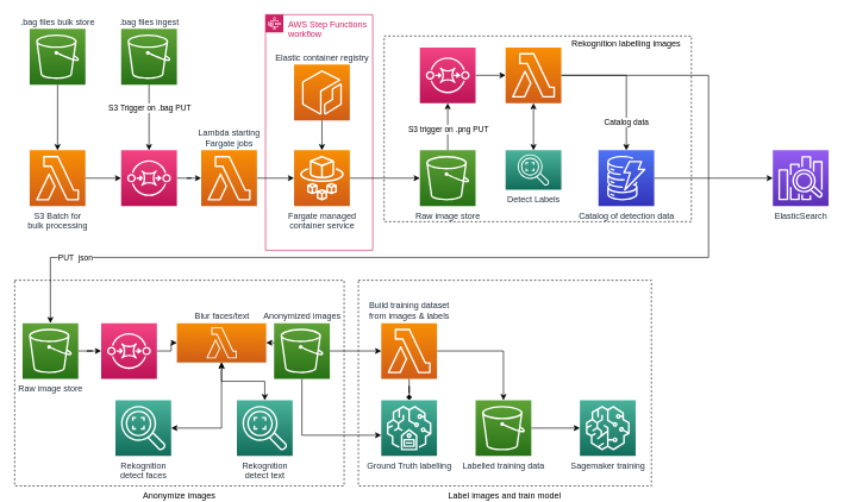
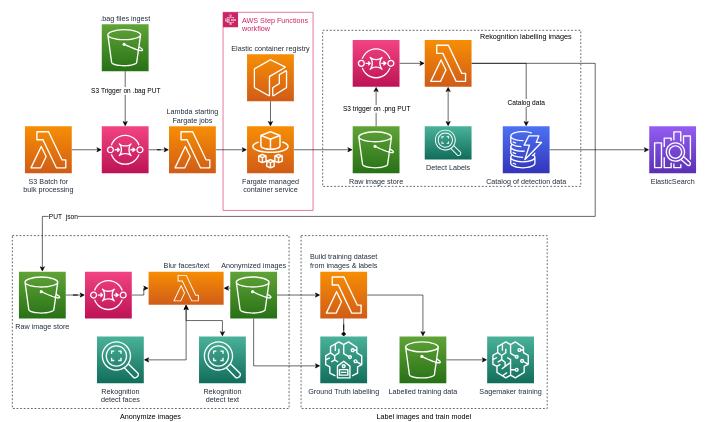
  <mxCell id="0" />
  <mxCell id="1" parent="0" />
  <mxCell id="2" value="Label images and train model" style="rounded=0;whiteSpace=wrap;html=1;dashed=1;fillColor=none;labelPosition=center;verticalLabelPosition=bottom;align=center;verticalAlign=top;" parent="1" vertex="1"><mxGeometry x="501" y="392" width="410" height="288" as="geometry" /></mxCell>
  <mxCell id="3" value="Anonymize images" style="rounded=0;whiteSpace=wrap;html=1;dashed=1;fillColor=none;labelPosition=center;verticalLabelPosition=bottom;align=center;verticalAlign=top;" parent="1" vertex="1"><mxGeometry x="20" y="392" width="461" height="288" as="geometry" /></mxCell>
  <mxCell id="4" value="" style="rounded=0;whiteSpace=wrap;html=1;fillColor=none;dashed=1;" parent="1" vertex="1"><mxGeometry x="537" y="50" width="430" height="260" as="geometry" /></mxCell>
  <mxCell id="5" value="AWS Step Functions workflow" style="points=[[0,0],[0.25,0],[0.5,0],[0.75,0],[1,0],[1,0.25],[1,0.5],[1,0.75],[1,1],[0.75,1],[0.5,1],[0.25,1],[0,1],[0,0.75],[0,0.5],[0,0.25]];outlineConnect=0;gradientColor=none;html=1;whiteSpace=wrap;fontSize=12;fontStyle=0;shape=mxgraph.aws4.group;grIcon=mxgraph.aws4.group_aws_step_functions_workflow;strokeColor=#CD2264;fillColor=none;verticalAlign=top;align=left;spacingLeft=30;fontColor=#CD2264;dashed=0;" parent="1" vertex="1"><mxGeometry x="371" y="20" width="150" height="330" as="geometry" /></mxCell>
  <mxCell id="6" style="edgeStyle=orthogonalEdgeStyle;rounded=0;orthogonalLoop=1;jettySize=auto;html=1;startArrow=none;startFill=0;" parent="1" source="8" target="41" edge="1"><mxGeometry relative="1" as="geometry" /></mxCell>
  <mxCell id="7" value="S3 Trigger on .bag PUT" style="edgeLabel;html=1;align=center;verticalAlign=middle;resizable=0;points=[];" parent="6" vertex="1" connectable="0"><mxGeometry x="0.258" y="-2" relative="1" as="geometry"><mxPoint x="2" y="-26" as="offset" /></mxGeometry></mxCell>
  <mxCell id="8" value=".bag files ingest" style="outlineConnect=0;fontColor=#232F3E;gradientColor=#60A337;gradientDirection=north;fillColor=#277116;strokeColor=#ffffff;dashed=0;verticalLabelPosition=top;verticalAlign=bottom;align=center;html=1;fontSize=12;fontStyle=0;aspect=fixed;shape=mxgraph.aws4.resourceIcon;resIcon=mxgraph.aws4.s3;labelPosition=center;" parent="1" vertex="1"><mxGeometry x="169" y="40" width="78" height="78" as="geometry" /></mxCell>
  <mxCell id="9" style="edgeStyle=orthogonalEdgeStyle;rounded=0;orthogonalLoop=1;jettySize=auto;html=1;" parent="1" source="10" target="48" edge="1"><mxGeometry relative="1" as="geometry" /></mxCell>
  <mxCell id="10" value="Fargate managed &lt;br&gt;container service" style="outlineConnect=0;fontColor=#232F3E;gradientColor=#F78E04;gradientDirection=north;fillColor=#D05C17;strokeColor=#ffffff;dashed=0;verticalLabelPosition=bottom;verticalAlign=top;align=center;html=1;fontSize=12;fontStyle=0;aspect=fixed;shape=mxgraph.aws4.resourceIcon;resIcon=mxgraph.aws4.fargate;" parent="1" vertex="1"><mxGeometry x="411" y="210" width="78" height="78" as="geometry" /></mxCell>
  <mxCell id="11" style="edgeStyle=orthogonalEdgeStyle;rounded=0;orthogonalLoop=1;jettySize=auto;html=1;" parent="1" source="12" target="10" edge="1"><mxGeometry relative="1" as="geometry" /></mxCell>
  <mxCell id="12" value="Elastic container registry" style="outlineConnect=0;fontColor=#232F3E;gradientColor=#F78E04;gradientDirection=north;fillColor=#D05C17;strokeColor=#ffffff;dashed=0;verticalLabelPosition=top;verticalAlign=bottom;align=center;html=1;fontSize=12;fontStyle=0;aspect=fixed;shape=mxgraph.aws4.resourceIcon;resIcon=mxgraph.aws4.ecr;labelPosition=center;" parent="1" vertex="1"><mxGeometry x="411" y="90" width="78" height="78" as="geometry" /></mxCell>
  <mxCell id="13" style="edgeStyle=orthogonalEdgeStyle;rounded=0;orthogonalLoop=1;jettySize=auto;html=1;" parent="1" source="14" target="19" edge="1"><mxGeometry relative="1" as="geometry" /></mxCell>
  <mxCell id="14" value="" style="outlineConnect=0;fontColor=#232F3E;gradientColor=#F34482;gradientDirection=north;fillColor=#BC1356;strokeColor=#ffffff;dashed=0;verticalLabelPosition=bottom;verticalAlign=top;align=center;html=1;fontSize=12;fontStyle=0;aspect=fixed;shape=mxgraph.aws4.resourceIcon;resIcon=mxgraph.aws4.sqs;" parent="1" vertex="1"><mxGeometry x="587" y="66" width="78" height="78" as="geometry" /></mxCell>
  <mxCell id="15" style="edgeStyle=orthogonalEdgeStyle;rounded=0;orthogonalLoop=1;jettySize=auto;html=1;startArrow=classic;startFill=1;" parent="1" source="19" target="20" edge="1"><mxGeometry relative="1" as="geometry" /></mxCell>
  <mxCell id="16" value="Catalog data" style="edgeStyle=orthogonalEdgeStyle;rounded=0;orthogonalLoop=1;jettySize=auto;html=1;startArrow=none;startFill=0;" parent="1" source="19" target="45" edge="1"><mxGeometry x="0.604" relative="1" as="geometry"><mxPoint as="offset" /></mxGeometry></mxCell>
  <mxCell id="17" style="edgeStyle=orthogonalEdgeStyle;rounded=0;orthogonalLoop=1;jettySize=auto;html=1;startArrow=none;startFill=0;" parent="1" source="19" target="50" edge="1"><mxGeometry relative="1" as="geometry"><Array as="points"><mxPoint x="991" y="105" /><mxPoint x="991" y="360" /><mxPoint x="70" y="360" /></Array></mxGeometry></mxCell>
  <mxCell id="18" value="PUT&amp;nbsp; json" style="edgeLabel;html=1;align=center;verticalAlign=middle;resizable=0;points=[];" parent="17" vertex="1" connectable="0"><mxGeometry x="0.829" y="-1" relative="1" as="geometry"><mxPoint as="offset" /></mxGeometry></mxCell>
  <mxCell id="19" value="" style="outlineConnect=0;fontColor=#232F3E;gradientColor=#F78E04;gradientDirection=north;fillColor=#D05C17;strokeColor=#ffffff;dashed=0;verticalLabelPosition=top;verticalAlign=bottom;align=center;html=1;fontSize=12;fontStyle=0;aspect=fixed;shape=mxgraph.aws4.resourceIcon;resIcon=mxgraph.aws4.lambda;labelPosition=center;" parent="1" vertex="1"><mxGeometry x="707" y="66" width="78" height="78" as="geometry" /></mxCell>
  <mxCell id="20" value="Detect Labels" style="outlineConnect=0;fontColor=#232F3E;gradientColor=#4AB29A;gradientDirection=north;fillColor=#116D5B;strokeColor=#ffffff;dashed=0;verticalLabelPosition=bottom;verticalAlign=top;align=center;html=1;fontSize=12;fontStyle=0;aspect=fixed;shape=mxgraph.aws4.resourceIcon;resIcon=mxgraph.aws4.rekognition_2;" parent="1" vertex="1"><mxGeometry x="707" y="210" width="78" height="55" as="geometry" /></mxCell>
  <mxCell id="21" value="Rekognition labelling images" style="text;html=1;strokeColor=none;fillColor=none;align=center;verticalAlign=middle;whiteSpace=wrap;rounded=0;dashed=1;" parent="1" vertex="1"><mxGeometry x="771" y="30" width="210" height="62" as="geometry" /></mxCell>
  <mxCell id="22" style="edgeStyle=orthogonalEdgeStyle;rounded=0;orthogonalLoop=1;jettySize=auto;html=1;" parent="1" source="23" target="25" edge="1"><mxGeometry relative="1" as="geometry" /></mxCell>
  <mxCell id="23" value="" style="outlineConnect=0;fontColor=#232F3E;gradientColor=#F34482;gradientDirection=north;fillColor=#BC1356;strokeColor=#ffffff;dashed=0;verticalLabelPosition=bottom;verticalAlign=top;align=center;html=1;fontSize=12;fontStyle=0;aspect=fixed;shape=mxgraph.aws4.resourceIcon;resIcon=mxgraph.aws4.sqs;" parent="1" vertex="1"><mxGeometry x="141" y="452" width="78" height="78" as="geometry" /></mxCell>
  <mxCell id="24" style="edgeStyle=orthogonalEdgeStyle;rounded=0;orthogonalLoop=1;jettySize=auto;html=1;startArrow=classic;startFill=1;" parent="1" source="25" target="30" edge="1"><mxGeometry relative="1" as="geometry" /></mxCell>
  <mxCell id="25" value="Blur faces/text" style="outlineConnect=0;fontColor=#232F3E;gradientColor=#F78E04;gradientDirection=north;fillColor=#D05C17;strokeColor=#ffffff;dashed=0;verticalLabelPosition=top;verticalAlign=bottom;align=center;html=1;fontSize=12;fontStyle=0;aspect=fixed;shape=mxgraph.aws4.resourceIcon;resIcon=mxgraph.aws4.lambda;labelPosition=center;" parent="1" vertex="1"><mxGeometry x="247" y="452" width="125" height="55" as="geometry" /></mxCell>
  <mxCell id="26" style="edgeStyle=orthogonalEdgeStyle;rounded=0;orthogonalLoop=1;jettySize=auto;html=1;startArrow=classic;startFill=1;" parent="1" source="27" target="25" edge="1"><mxGeometry relative="1" as="geometry" /></mxCell>
  <mxCell id="27" value="Rekognition &lt;br&gt;detect faces" style="outlineConnect=0;fontColor=#232F3E;gradientColor=#4AB29A;gradientDirection=north;fillColor=#116D5B;strokeColor=#ffffff;dashed=0;verticalLabelPosition=bottom;verticalAlign=top;align=center;html=1;fontSize=12;fontStyle=0;aspect=fixed;shape=mxgraph.aws4.resourceIcon;resIcon=mxgraph.aws4.rekognition_2;" parent="1" vertex="1"><mxGeometry x="161" y="560" width="78" height="78" as="geometry" /></mxCell>
  <mxCell id="28" style="edgeStyle=orthogonalEdgeStyle;rounded=0;orthogonalLoop=1;jettySize=auto;html=1;startArrow=none;startFill=0;" parent="1" source="30" target="31" edge="1"><mxGeometry relative="1" as="geometry"><Array as="points"><mxPoint x="422" y="609" /></Array></mxGeometry></mxCell>
  <mxCell id="29" style="edgeStyle=orthogonalEdgeStyle;rounded=0;orthogonalLoop=1;jettySize=auto;html=1;startArrow=none;startFill=0;" parent="1" source="30" target="36" edge="1"><mxGeometry relative="1" as="geometry" /></mxCell>
  <mxCell id="30" value="Anonymized images" style="outlineConnect=0;fontColor=#232F3E;gradientColor=#60A337;gradientDirection=north;fillColor=#277116;strokeColor=#ffffff;dashed=0;verticalLabelPosition=top;verticalAlign=bottom;align=center;html=1;fontSize=12;fontStyle=0;aspect=fixed;shape=mxgraph.aws4.resourceIcon;resIcon=mxgraph.aws4.s3;labelPosition=center;" parent="1" vertex="1"><mxGeometry x="383" y="452" width="78" height="78" as="geometry" /></mxCell>
  <mxCell id="31" value="Ground Truth labelling" style="outlineConnect=0;fontColor=#232F3E;gradientColor=#4AB29A;gradientDirection=north;fillColor=#116D5B;strokeColor=#ffffff;dashed=0;verticalLabelPosition=bottom;verticalAlign=top;align=center;html=1;fontSize=12;fontStyle=0;aspect=fixed;shape=mxgraph.aws4.resourceIcon;resIcon=mxgraph.aws4.sagemaker_ground_truth;" parent="1" vertex="1"><mxGeometry x="533" y="560" width="78" height="78" as="geometry" /></mxCell>
  <mxCell id="32" style="edgeStyle=orthogonalEdgeStyle;rounded=0;orthogonalLoop=1;jettySize=auto;html=1;startArrow=none;startFill=0;" parent="1" source="33" target="37" edge="1"><mxGeometry relative="1" as="geometry" /></mxCell>
  <mxCell id="33" value="Labelled training data" style="outlineConnect=0;fontColor=#232F3E;gradientColor=#60A337;gradientDirection=north;fillColor=#277116;strokeColor=#ffffff;dashed=0;verticalLabelPosition=bottom;verticalAlign=top;align=center;html=1;fontSize=12;fontStyle=0;aspect=fixed;shape=mxgraph.aws4.resourceIcon;resIcon=mxgraph.aws4.s3;" parent="1" vertex="1"><mxGeometry x="665" y="560" width="78" height="78" as="geometry" /></mxCell>
  <mxCell id="34" style="edgeStyle=orthogonalEdgeStyle;rounded=0;orthogonalLoop=1;jettySize=auto;html=1;startArrow=none;startFill=0;" parent="1" source="36" target="33" edge="1"><mxGeometry relative="1" as="geometry" /></mxCell>
  <mxCell id="35" style="edgeStyle=orthogonalEdgeStyle;rounded=0;orthogonalLoop=1;jettySize=auto;html=1;startArrow=none;startFill=0;endArrow=diamond;" parent="1" source="36" target="31" edge="1"><mxGeometry relative="1" as="geometry" /></mxCell>
  <mxCell id="36" value="Build training dataset &lt;br&gt;from images &amp;amp; labels" style="outlineConnect=0;fontColor=#232F3E;gradientColor=#F78E04;gradientDirection=north;fillColor=#D05C17;strokeColor=#ffffff;dashed=0;verticalLabelPosition=top;verticalAlign=bottom;align=center;html=1;fontSize=12;fontStyle=0;aspect=fixed;shape=mxgraph.aws4.resourceIcon;resIcon=mxgraph.aws4.lambda;labelPosition=center;" parent="1" vertex="1"><mxGeometry x="533" y="452" width="78" height="78" as="geometry" /></mxCell>
  <mxCell id="37" value="Sagemaker training" style="outlineConnect=0;fontColor=#232F3E;gradientColor=#4AB29A;gradientDirection=north;fillColor=#116D5B;strokeColor=#ffffff;dashed=0;verticalLabelPosition=bottom;verticalAlign=top;align=center;html=1;fontSize=12;fontStyle=0;aspect=fixed;shape=mxgraph.aws4.resourceIcon;resIcon=mxgraph.aws4.sagemaker;" parent="1" vertex="1"><mxGeometry x="811" y="560" width="78" height="78" as="geometry" /></mxCell>
  <mxCell id="38" style="edgeStyle=orthogonalEdgeStyle;rounded=0;orthogonalLoop=1;jettySize=auto;html=1;startArrow=classic;startFill=1;" parent="1" source="39" target="25" edge="1"><mxGeometry relative="1" as="geometry" /></mxCell>
  <mxCell id="39" value="Rekognition&lt;br&gt;detect text" style="outlineConnect=0;fontColor=#232F3E;gradientColor=#4AB29A;gradientDirection=north;fillColor=#116D5B;strokeColor=#ffffff;dashed=0;verticalLabelPosition=bottom;verticalAlign=top;align=center;html=1;fontSize=12;fontStyle=0;aspect=fixed;shape=mxgraph.aws4.resourceIcon;resIcon=mxgraph.aws4.rekognition_2;" parent="1" vertex="1"><mxGeometry x="331" y="560" width="78" height="78" as="geometry" /></mxCell>
  <mxCell id="40" style="edgeStyle=orthogonalEdgeStyle;rounded=0;orthogonalLoop=1;jettySize=auto;html=1;startArrow=none;startFill=0;" parent="1" source="41" target="43" edge="1"><mxGeometry relative="1" as="geometry" /></mxCell>
  <mxCell id="41" value="" style="outlineConnect=0;fontColor=#232F3E;gradientColor=#F34482;gradientDirection=north;fillColor=#BC1356;strokeColor=#ffffff;dashed=0;verticalLabelPosition=bottom;verticalAlign=top;align=center;html=1;fontSize=12;fontStyle=0;aspect=fixed;shape=mxgraph.aws4.resourceIcon;resIcon=mxgraph.aws4.sqs;" parent="1" vertex="1"><mxGeometry x="169" y="210" width="78" height="78" as="geometry" /></mxCell>
  <mxCell id="42" style="edgeStyle=orthogonalEdgeStyle;rounded=0;orthogonalLoop=1;jettySize=auto;html=1;startArrow=none;startFill=0;" parent="1" source="43" target="10" edge="1"><mxGeometry relative="1" as="geometry" /></mxCell>
  <mxCell id="43" value="&lt;span style=&quot;background-color: rgb(255 , 255 , 255)&quot;&gt;Lambda starting &lt;br&gt;Fargate jobs&lt;/span&gt;" style="outlineConnect=0;fontColor=#232F3E;gradientColor=#F78E04;gradientDirection=north;fillColor=#D05C17;strokeColor=#ffffff;dashed=0;verticalLabelPosition=top;verticalAlign=bottom;align=center;html=1;fontSize=12;fontStyle=0;aspect=fixed;shape=mxgraph.aws4.resourceIcon;resIcon=mxgraph.aws4.lambda;labelPosition=center;" parent="1" vertex="1"><mxGeometry x="281" y="210" width="78" height="78" as="geometry" /></mxCell>
  <mxCell id="44" value="" style="edgeStyle=orthogonalEdgeStyle;rounded=0;orthogonalLoop=1;jettySize=auto;html=1;" parent="1" source="45" edge="1"><mxGeometry relative="1" as="geometry"><mxPoint x="1081" y="249" as="targetPoint" /></mxGeometry></mxCell>
  <mxCell id="45" value="Catalog of detection data" style="outlineConnect=0;fontColor=#232F3E;gradientColor=#4D72F3;gradientDirection=north;fillColor=#3334B9;strokeColor=#ffffff;dashed=0;verticalLabelPosition=bottom;verticalAlign=top;align=center;html=1;fontSize=12;fontStyle=0;aspect=fixed;shape=mxgraph.aws4.resourceIcon;resIcon=mxgraph.aws4.dynamodb;" parent="1" vertex="1"><mxGeometry x="837" y="210" width="78" height="78" as="geometry" /></mxCell>
  <mxCell id="46" style="edgeStyle=orthogonalEdgeStyle;rounded=0;orthogonalLoop=1;jettySize=auto;html=1;startArrow=none;startFill=0;" parent="1" source="48" target="14" edge="1"><mxGeometry relative="1" as="geometry" /></mxCell>
  <mxCell id="47" value="S3 trigger on .png PUT" style="edgeLabel;html=1;align=center;verticalAlign=middle;resizable=0;points=[];" parent="46" vertex="1" connectable="0"><mxGeometry x="-0.333" y="2" relative="1" as="geometry"><mxPoint x="2" y="-8" as="offset" /></mxGeometry></mxCell>
  <mxCell id="48" value="Raw image store" style="outlineConnect=0;fontColor=#232F3E;gradientColor=#60A337;gradientDirection=north;fillColor=#277116;strokeColor=#ffffff;dashed=0;verticalLabelPosition=bottom;verticalAlign=top;align=center;html=1;fontSize=12;fontStyle=0;aspect=fixed;shape=mxgraph.aws4.resourceIcon;resIcon=mxgraph.aws4.s3;" parent="1" vertex="1"><mxGeometry x="587" y="210" width="78" height="78" as="geometry" /></mxCell>
  <mxCell id="49" style="edgeStyle=orthogonalEdgeStyle;rounded=0;orthogonalLoop=1;jettySize=auto;html=1;startArrow=none;startFill=0;" parent="1" source="50" target="23" edge="1"><mxGeometry relative="1" as="geometry" /></mxCell>
  <mxCell id="50" value="Raw image store" style="outlineConnect=0;fontColor=#232F3E;gradientColor=#60A337;gradientDirection=north;fillColor=#277116;strokeColor=#ffffff;dashed=0;verticalLabelPosition=bottom;verticalAlign=top;align=center;html=1;fontSize=12;fontStyle=0;aspect=fixed;shape=mxgraph.aws4.resourceIcon;resIcon=mxgraph.aws4.s3;" parent="1" vertex="1"><mxGeometry x="31" y="452" width="78" height="78" as="geometry" /></mxCell>
  <mxCell id="51" style="edgeStyle=orthogonalEdgeStyle;rounded=0;orthogonalLoop=1;jettySize=auto;html=1;startArrow=none;startFill=0;" parent="1" source="52" target="41" edge="1"><mxGeometry relative="1" as="geometry" /></mxCell>
  <mxCell id="52" value="&lt;span style=&quot;background-color: rgb(255 , 255 , 255)&quot;&gt;S3 Batch for &lt;br&gt;bulk processing&lt;/span&gt;" style="outlineConnect=0;fontColor=#232F3E;gradientColor=#F78E04;gradientDirection=north;fillColor=#D05C17;strokeColor=#ffffff;dashed=0;verticalLabelPosition=bottom;verticalAlign=top;align=center;html=1;fontSize=12;fontStyle=0;aspect=fixed;shape=mxgraph.aws4.resourceIcon;resIcon=mxgraph.aws4.lambda;labelPosition=center;" parent="1" vertex="1"><mxGeometry x="41" y="210" width="78" height="78" as="geometry" /></mxCell>
- <mxCell id="53" style="edgeStyle=orthogonalEdgeStyle;rounded=0;orthogonalLoop=1;jettySize=auto;html=1;startArrow=none;startFill=0;" parent="1" source="54" target="52" edge="1"><mxGeometry relative="1" as="geometry" /></mxCell>
- <mxCell id="54" value=".bag files bulk store" style="outlineConnect=0;fontColor=#232F3E;gradientColor=#60A337;gradientDirection=north;fillColor=#277116;strokeColor=#ffffff;dashed=0;verticalLabelPosition=top;verticalAlign=bottom;align=center;html=1;fontSize=12;fontStyle=0;aspect=fixed;shape=mxgraph.aws4.resourceIcon;resIcon=mxgraph.aws4.s3;labelPosition=center;" parent="1" vertex="1"><mxGeometry x="41" y="40" width="78" height="78" as="geometry" /></mxCell>
  <mxCell id="55" value="ElasticSearch" style="outlineConnect=0;fontColor=#232F3E;gradientColor=#945DF2;gradientDirection=north;fillColor=#5A30B5;strokeColor=#ffffff;dashed=0;verticalLabelPosition=bottom;verticalAlign=top;align=center;html=1;fontSize=12;fontStyle=0;aspect=fixed;shape=mxgraph.aws4.resourceIcon;resIcon=mxgraph.aws4.elasticsearch_service;" parent="1" vertex="1"><mxGeometry x="1081" y="210" width="78" height="78" as="geometry" /></mxCell>
